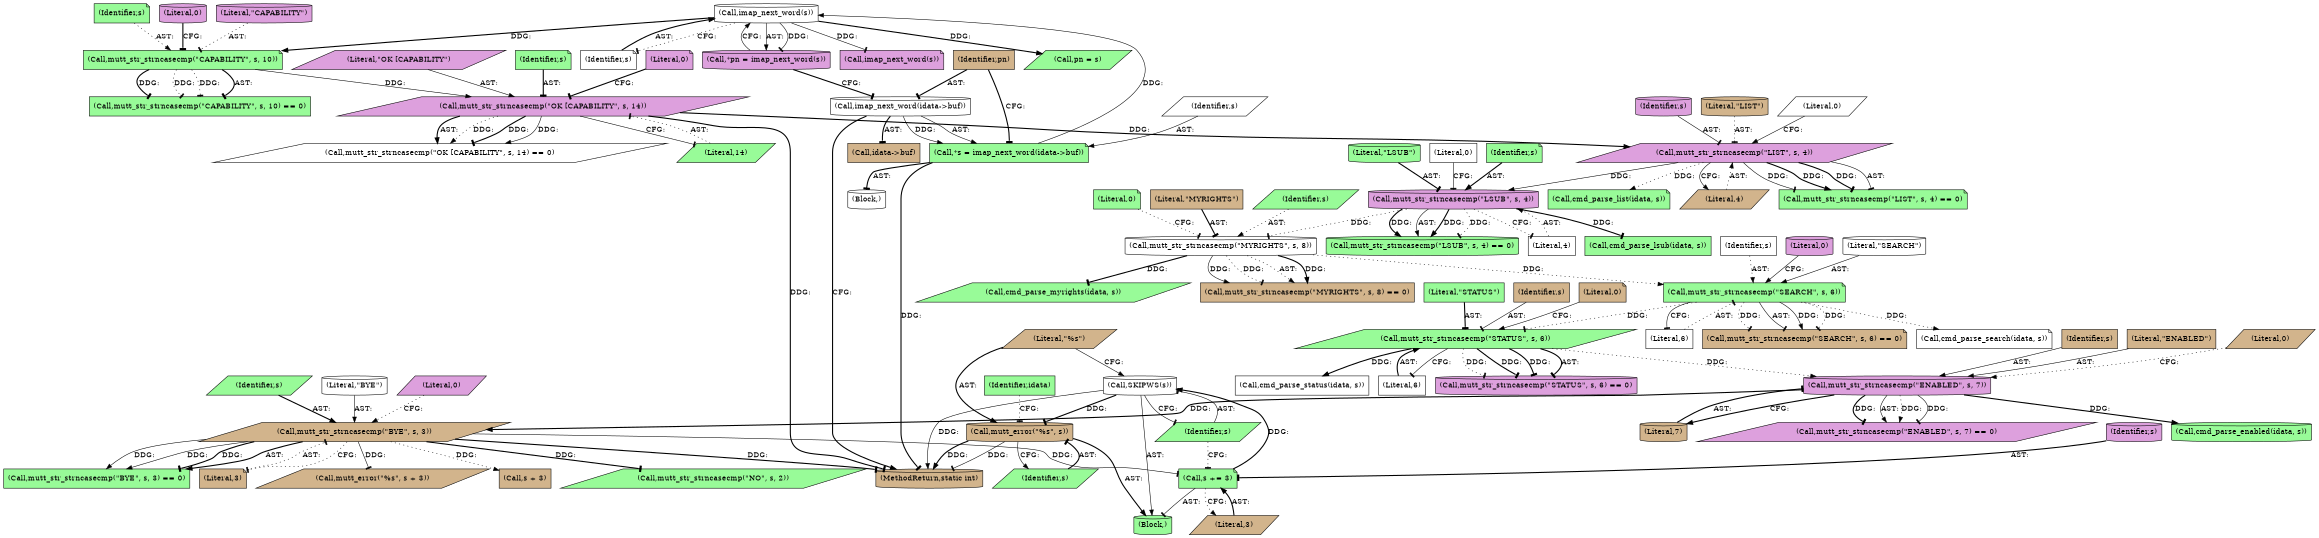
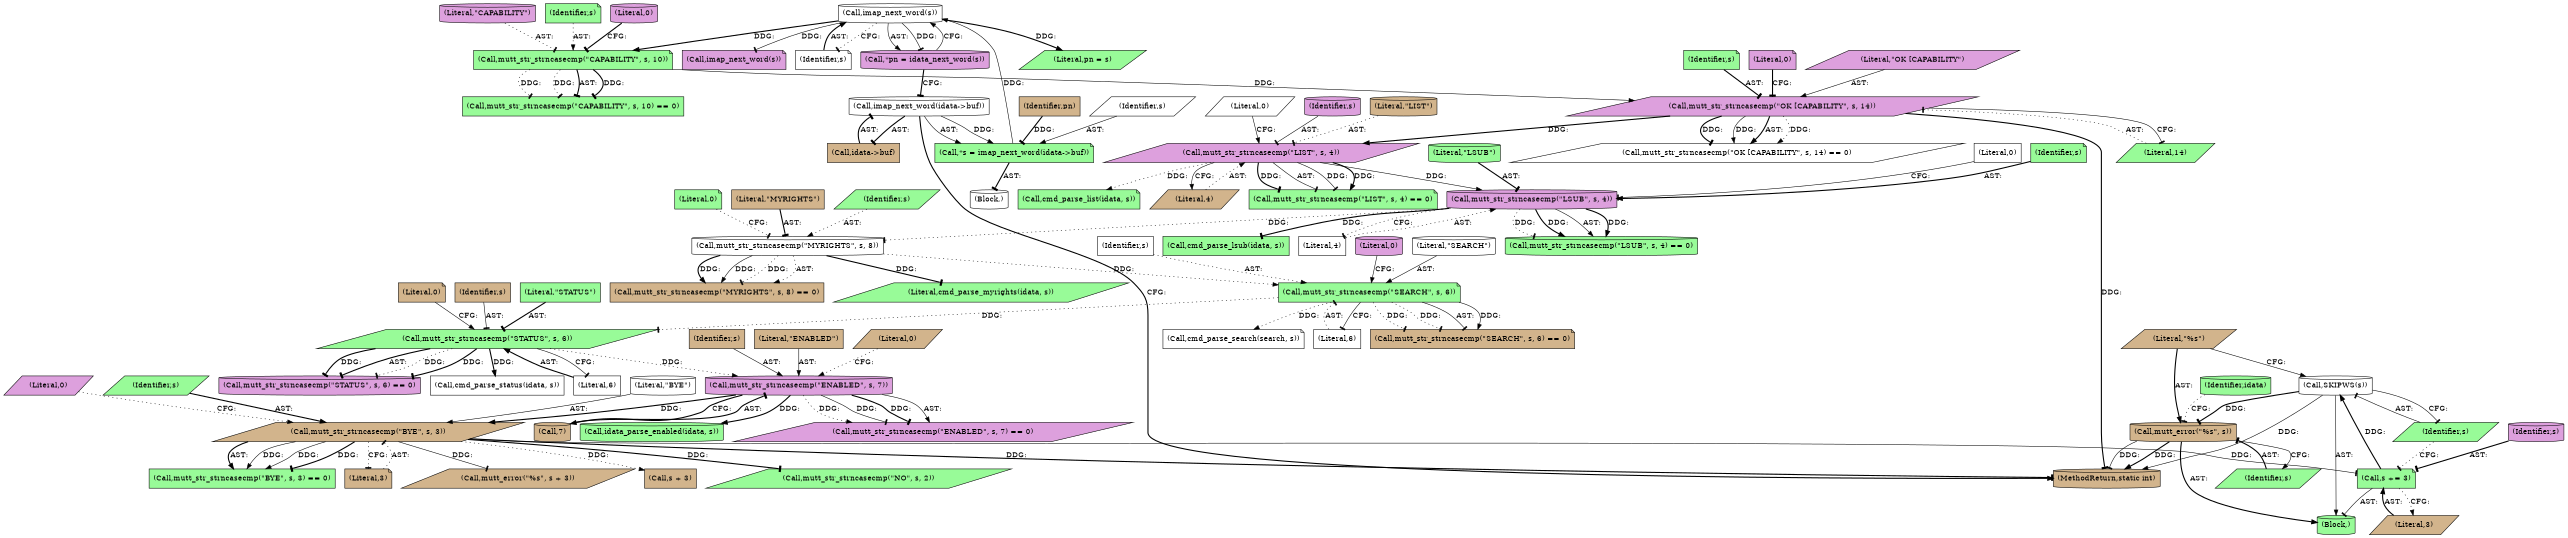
  digraph {
    node [fillcolor=palegreen shape=cylinder style=filled]
    edge [arrowhead=tee style=bold]
    n1 [fillcolor=tan label="(Call,mutt_error(\"%s\", s))"]
    n2 [label="(Identifier,s)" shape=parallelogram]
    n3 [fillcolor=tan label="(MethodReturn,static int)"]
    n4 [label="(Block,)"]
    n5 [fillcolor=white label="(Call,SKIPWS(s))"]
    n6 [label="(Identifier,s)" shape=parallelogram]
    n7 [label="(Call,s += 3)" shape=note]
    n8 [fillcolor=tan label="(Literal,3)" shape=parallelogram]
    n9 [fillcolor=tan label="(Call,mutt_str_strncasecmp(\"BYE\", s, 3))" shape=parallelogram]
    n10 [fillcolor=tan label="(Call,mutt_error(\"%s\", s + 3))" shape=parallelogram]
    n11 [fillcolor=tan label="(Call,s + 3)" shape=box]
    n12 [fillcolor=tan label="(Literal,3)" shape=note]
    n13 [label="(Call,mutt_str_strncasecmp(\"NO\", s, 2))" shape=parallelogram]
    n14 [label="(Call,mutt_str_strncasecmp(\"BYE\", s, 3) == 0)" shape=box]
    n15 [fillcolor=plum label="(Call,mutt_str_strncasecmp(\"ENABLED\", s, 7))"]
-   n16 [label="(Call,cmd_parse_enabled(idata, s))"]
+   n16 [label="(Call,idata_parse_enabled(idata, s))"]
    n17 [fillcolor=plum label="(Call,mutt_str_strncasecmp(\"ENABLED\", s, 7) == 0)" shape=parallelogram]
-   n18 [fillcolor=tan label="(Literal,7)"]
+   n18 [fillcolor=tan label="(Call,7)"]
    n19 [label="(Call,mutt_str_strncasecmp(\"STATUS\", s, 6))" shape=parallelogram]
    n20 [fillcolor=plum label="(Call,mutt_str_strncasecmp(\"STATUS\", s, 6) == 0)"]
    n21 [fillcolor=white label="(Call,cmd_parse_status(idata, s))" shape=box]
    n22 [fillcolor=white label="(Literal,6)" shape=box]
    n23 [label="(Call,mutt_str_strncasecmp(\"SEARCH\", s, 6))" shape=note]
    n24 [fillcolor=tan label="(Call,mutt_str_strncasecmp(\"SEARCH\", s, 6) == 0)" shape=note]
    n25 [fillcolor=white label="(Literal,6)" shape=box]
-   n26 [fillcolor=white label="(Call,cmd_parse_search(idata, s))" shape=note]
+   n26 [fillcolor=white label="(Call,cmd_parse_search(search, s))" shape=note]
    n27 [fillcolor=white label="(Call,mutt_str_strncasecmp(\"MYRIGHTS\", s, 8))"]
    n28 [fillcolor=tan label="(Call,mutt_str_strncasecmp(\"MYRIGHTS\", s, 8) == 0)" shape=box]
-   n29 [label="(Call,cmd_parse_myrights(idata, s))" shape=parallelogram]
+   n29 [label="(Literal,cmd_parse_myrights(idata, s))" shape=parallelogram]
    n30 [fillcolor=plum label="(Call,mutt_str_strncasecmp(\"LSUB\", s, 4))"]
    n31 [label="(Call,mutt_str_strncasecmp(\"LSUB\", s, 4) == 0)"]
    n32 [fillcolor=white label="(Literal,4)" shape=box]
    n33 [label="(Call,cmd_parse_lsub(idata, s))" shape=box]
    n34 [fillcolor=plum label="(Call,mutt_str_strncasecmp(\"LIST\", s, 4))" shape=parallelogram]
    n35 [label="(Call,mutt_str_strncasecmp(\"LIST\", s, 4) == 0)" shape=note]
    n36 [label="(Call,cmd_parse_list(idata, s))" shape=note]
    n37 [fillcolor=tan label="(Literal,4)" shape=parallelogram]
    n38 [fillcolor=plum label="(Call,mutt_str_strncasecmp(\"OK [CAPABILITY\", s, 14))" shape=parallelogram]
    n39 [label="(Literal,14)" shape=parallelogram]
    n40 [fillcolor=white label="(Call,mutt_str_strncasecmp(\"OK [CAPABILITY\", s, 14) == 0)" shape=parallelogram]
    n41 [label="(Call,mutt_str_strncasecmp(\"CAPABILITY\", s, 10))" shape=note]
    n42 [label="(Call,mutt_str_strncasecmp(\"CAPABILITY\", s, 10) == 0)" shape=box]
    n43 [fillcolor=white label="(Call,imap_next_word(s))"]
-   n44 [label="(Call,pn = s)" shape=parallelogram]
+   n44 [label="(Literal,pn = s)" shape=parallelogram]
    n45 [fillcolor=plum label="(Call,imap_next_word(s))" shape=note]
    n46 [fillcolor=white label="(Identifier,s)" shape=note]
-   n47 [fillcolor=plum label="(Call,*pn = imap_next_word(s))"]
+   n47 [fillcolor=plum label="(Call,*pn = idata_next_word(s))"]
    n48 [fillcolor=white label="(Call,imap_next_word(idata->buf))"]
    n49 [label="(Call,*s = imap_next_word(idata->buf))" shape=note]
    n50 [fillcolor=white label="(Block,)"]
    n51 [fillcolor=tan label="(Call,idata->buf)" shape=box]
    n52 [fillcolor=plum label="(Identifier,s)"]
    n53 [fillcolor=tan label="(Literal,0)" shape=note]
    n54 [fillcolor=plum label="(Identifier,s)"]
    n55 [fillcolor=white label="(Identifier,s)" shape=box]
-   n56 [label="(Identifier,idata)" shape=box]
+   n56 [label="(Identifier,idata)"]
    n57 [fillcolor=tan label="(Literal,\"%s\")" shape=parallelogram]
    n58 [fillcolor=tan label="(Identifier,pn)" shape=box]
    n59 [fillcolor=white label="(Literal,0)" shape=box]
    n60 [label="(Identifier,s)" shape=note]
    n61 [fillcolor=tan label="(Identifier,s)" shape=box]
    n62 [label="(Identifier,s)" shape=parallelogram]
    n63 [fillcolor=white label="(Literal,\"BYE\")"]
    n64 [fillcolor=tan label="(Literal,\"ENABLED\")" shape=box]
    n65 [fillcolor=plum label="(Literal,0)"]
    n66 [fillcolor=tan label="(Literal,0)" shape=parallelogram]
    n67 [label="(Literal,\"STATUS\")" shape=box]
    n68 [fillcolor=plum label="(Literal,0)"]
    n69 [label="(Identifier,s)" shape=note]
    n70 [fillcolor=plum label="(Literal,\"CAPABILITY\")"]
    n71 [fillcolor=white label="(Literal,\"SEARCH\")"]
    n72 [fillcolor=tan label="(Literal,\"LIST\")"]
    n73 [label="(Literal,\"LSUB\")"]
    n74 [fillcolor=tan label="(Identifier,s)" shape=box]
    n75 [label="(Identifier,s)" shape=parallelogram]
    n76 [fillcolor=white label="(Identifier,s)" shape=parallelogram]
    n77 [label="(Literal,0)" shape=note]
    n78 [fillcolor=plum label="(Literal,0)" shape=parallelogram]
    n79 [fillcolor=tan label="(Literal,\"MYRIGHTS\")" shape=box]
    n80 [fillcolor=white label="(Literal,0)" shape=parallelogram]
    n81 [label="(Identifier,s)" shape=note]
    n82 [fillcolor=plum label="(Literal,0)" shape=note]
    n83 [fillcolor=plum label="(Literal,\"OK [CAPABILITY\")" shape=parallelogram]
    n1 -> n2 [arrowhead=normal label="CFG: " style=solid]
    n1 -> n3 [label="DDG: " style=solid]
    n1 -> n3 [arrowhead=normal label="DDG: "]
    n1 -> n4 [arrowhead=normal label="AST: "]
    n2 -> n1 [label="AST: "]
    n5 -> n1 [label="DDG: "]
    n5 -> n3 [arrowhead=normal label="DDG: " style=solid]
    n5 -> n4 [arrowhead=normal label="AST: " style=solid]
    n5 -> n6 [label="CFG: " style=solid]
    n6 -> n5 [label="AST: " style=solid]
    n6 -> n7 [label="CFG: " style=dotted]
    n7 -> n4 [label="AST: " style=solid]
    n7 -> n5 [arrowhead=normal label="DDG: "]
    n7 -> n8 [arrowhead=normal label="CFG: " style=dotted]
    n8 -> n7 [arrowhead=normal label="AST: "]
    n9 -> n3 [label="DDG: "]
    n9 -> n7 [label="DDG: " style=solid]
    n9 -> n10 [label="DDG: " style=solid]
    n9 -> n11 [arrowhead=normal label="DDG: " style=dotted]
    n9 -> n12 [label="CFG: " style=dotted]
    n9 -> n13 [label="DDG: "]
    n9 -> n14 [arrowhead=normal label="AST: "]
    n9 -> n14 [arrowhead=normal label="DDG: " style=solid]
    n9 -> n14 [arrowhead=normal label="DDG: " style=solid]
    n9 -> n14 [label="DDG: "]
    n12 -> n9 [label="AST: " style=dotted]
    n15 -> n9 [arrowhead=normal label="DDG: "]
    n15 -> n16 [arrowhead=normal label="DDG: "]
    n15 -> n17 [arrowhead=normal label="AST: " style=solid]
    n15 -> n17 [arrowhead=normal label="DDG: " style=dotted]
    n15 -> n17 [label="DDG: " style=solid]
    n15 -> n17 [label="DDG: "]
    n15 -> n18 [arrowhead=normal label="CFG: "]
    n18 -> n15 [label="AST: "]
    n19 -> n15 [arrowhead=normal label="DDG: " style=dotted]
    n19 -> n20 [label="AST: "]
    n19 -> n20 [label="DDG: " style=dotted]
    n19 -> n20 [label="DDG: "]
    n19 -> n20 [label="DDG: "]
    n19 -> n21 [arrowhead=normal label="DDG: "]
    n19 -> n22 [label="CFG: " style=solid]
    n22 -> n19 [arrowhead=normal label="AST: "]
    n23 -> n19 [label="DDG: " style=dotted]
    n23 -> n24 [label="AST: " style=solid]
    n23 -> n24 [arrowhead=normal label="DDG: " style=solid]
    n23 -> n24 [label="DDG: " style=dotted]
    n23 -> n24 [label="DDG: " style=dotted]
    n23 -> n25 [label="CFG: " style=solid]
    n23 -> n26 [arrowhead=normal label="DDG: " style=dotted]
    n25 -> n23 [label="AST: " style=dotted]
    n27 -> n23 [arrowhead=normal label="DDG: " style=dotted]
    n27 -> n28 [arrowhead=normal label="AST: " style=dotted]
    n27 -> n28 [arrowhead=normal label="DDG: "]
    n27 -> n28 [arrowhead=normal label="DDG: " style=solid]
    n27 -> n28 [label="DDG: " style=dotted]
    n27 -> n29 [label="DDG: "]
    n30 -> n27 [label="DDG: " style=dotted]
    n30 -> n31 [arrowhead=normal label="AST: " style=solid]
    n30 -> n31 [arrowhead=normal label="DDG: "]
    n30 -> n31 [label="DDG: " style=dotted]
    n30 -> n31 [arrowhead=normal label="DDG: "]
    n30 -> n32 [label="CFG: " style=dotted]
    n30 -> n33 [label="DDG: "]
    n32 -> n30 [arrowhead=normal label="AST: " style=dotted]
    n34 -> n30 [arrowhead=normal label="DDG: " style=solid]
    n34 -> n35 [label="AST: " style=solid]
    n34 -> n35 [label="DDG: " style=solid]
    n34 -> n35 [arrowhead=normal label="DDG: "]
    n34 -> n35 [label="DDG: "]
    n34 -> n36 [arrowhead=normal label="DDG: " style=dotted]
    n34 -> n37 [arrowhead=normal label="CFG: " style=solid]
    n37 -> n34 [arrowhead=normal label="AST: " style=dotted]
    n38 -> n3 [label="DDG: "]
    n38 -> n34 [arrowhead=normal label="DDG: "]
    n38 -> n39 [label="CFG: " style=solid]
    n38 -> n40 [arrowhead=normal label="AST: "]
    n38 -> n40 [arrowhead=normal label="DDG: " style=dotted]
    n38 -> n40 [label="DDG: "]
    n38 -> n40 [arrowhead=normal label="DDG: " style=solid]
    n39 -> n38 [label="AST: " style=dotted]
    n41 -> n38 [arrowhead=normal label="DDG: " style=solid]
    n41 -> n42 [label="AST: "]
    n41 -> n42 [label="DDG: "]
    n41 -> n42 [label="DDG: " style=dotted]
    n41 -> n42 [label="DDG: " style=dotted]
    n43 -> n41 [arrowhead=normal label="DDG: "]
    n43 -> n44 [arrowhead=normal label="DDG: "]
    n43 -> n45 [label="DDG: " style=solid]
    n43 -> n46 [label="CFG: " style=dotted]
    n43 -> n47 [arrowhead=normal label="AST: " style=solid]
    n43 -> n47 [label="DDG: " style=solid]
    n46 -> n43 [arrowhead=normal label="AST: "]
    n47 -> n43 [arrowhead=normal label="CFG: " style=solid]
    n47 -> n48 [label="CFG: "]
    n48 -> n3 [arrowhead=normal label="CFG: "]
    n48 -> n49 [arrowhead=normal label="AST: " style=solid]
    n48 -> n49 [arrowhead=normal label="DDG: " style=solid]
    n48 -> n51 [label="AST: "]
-   n49 -> n3 [label="DDG: "]
    n49 -> n43 [arrowhead=normal label="DDG: " style=solid]
    n49 -> n50 [label="AST: "]
-   n58 -> n48 [label="AST: "]
+   n51 -> n48 [label="AST: "]
    n52 -> n34 [label="AST: " style=solid]
    n53 -> n19 [arrowhead=normal label="CFG: " style=solid]
    n54 -> n7 [label="AST: "]
    n55 -> n23 [arrowhead=normal label="AST: " style=dotted]
    n56 -> n1 [label="CFG: " style=dotted]
    n57 -> n1 [arrowhead=normal label="AST: "]
    n57 -> n5 [arrowhead=normal label="CFG: " style=solid]
-   n58 -> n49 [label="CFG: "]
+   n58 -> n49 [label="DDG: "]
    n59 -> n30 [label="CFG: " style=solid]
    n60 -> n41 [arrowhead=normal label="AST: " style=dotted]
    n61 -> n15 [arrowhead=normal label="AST: " style=solid]
    n62 -> n9 [arrowhead=normal label="AST: "]
    n63 -> n9 [arrowhead=normal label="AST: " style=solid]
    n64 -> n15 [arrowhead=normal label="AST: " style=solid]
    n65 -> n41 [label="CFG: "]
    n66 -> n15 [arrowhead=normal label="CFG: " style=dotted]
    n67 -> n19 [label="AST: "]
    n68 -> n23 [arrowhead=normal label="CFG: " style=solid]
    n69 -> n30 [arrowhead=normal label="AST: "]
    n70 -> n41 [label="AST: " style=dotted]
    n71 -> n23 [arrowhead=normal label="AST: " style=solid]
    n72 -> n34 [label="AST: " style=dotted]
    n73 -> n30 [label="AST: "]
    n74 -> n19 [label="AST: " style=solid]
    n75 -> n27 [arrowhead=normal label="AST: " style=dotted]
    n76 -> n49 [arrowhead=normal label="AST: " style=solid]
    n77 -> n27 [label="CFG: " style=dotted]
    n78 -> n9 [arrowhead=normal label="CFG: " style=dotted]
    n79 -> n27 [label="AST: "]
    n80 -> n34 [arrowhead=normal label="CFG: " style=solid]
    n81 -> n38 [label="AST: "]
    n82 -> n38 [label="CFG: "]
    n83 -> n38 [arrowhead=normal label="AST: " style=solid]
  }
